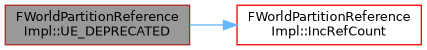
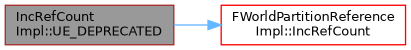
  digraph {
    rankdir=LR
    node [fontname=Helvetica fontsize=10 shape=box style=filled]
-   n1 [color=brown fillcolor=grey60 fontcolor=black height=0.2 label="FWorldPartitionReference\lImpl::UE_DEPRECATED" width=0.4]
+   n1 [color=brown fillcolor=grey60 fontcolor=black height=0.2 label="IncRefCount\lImpl::UE_DEPRECATED" width=0.4]
    n2 [color=red fillcolor=white height=0.2 label="FWorldPartitionReference\lImpl::IncRefCount" width=0.4]
    n1 -> n2 [color=steelblue1 fontname=Helvetica fontsize=10 labelfontname=Helvetica labelfontsize=10 style=solid]
  }
